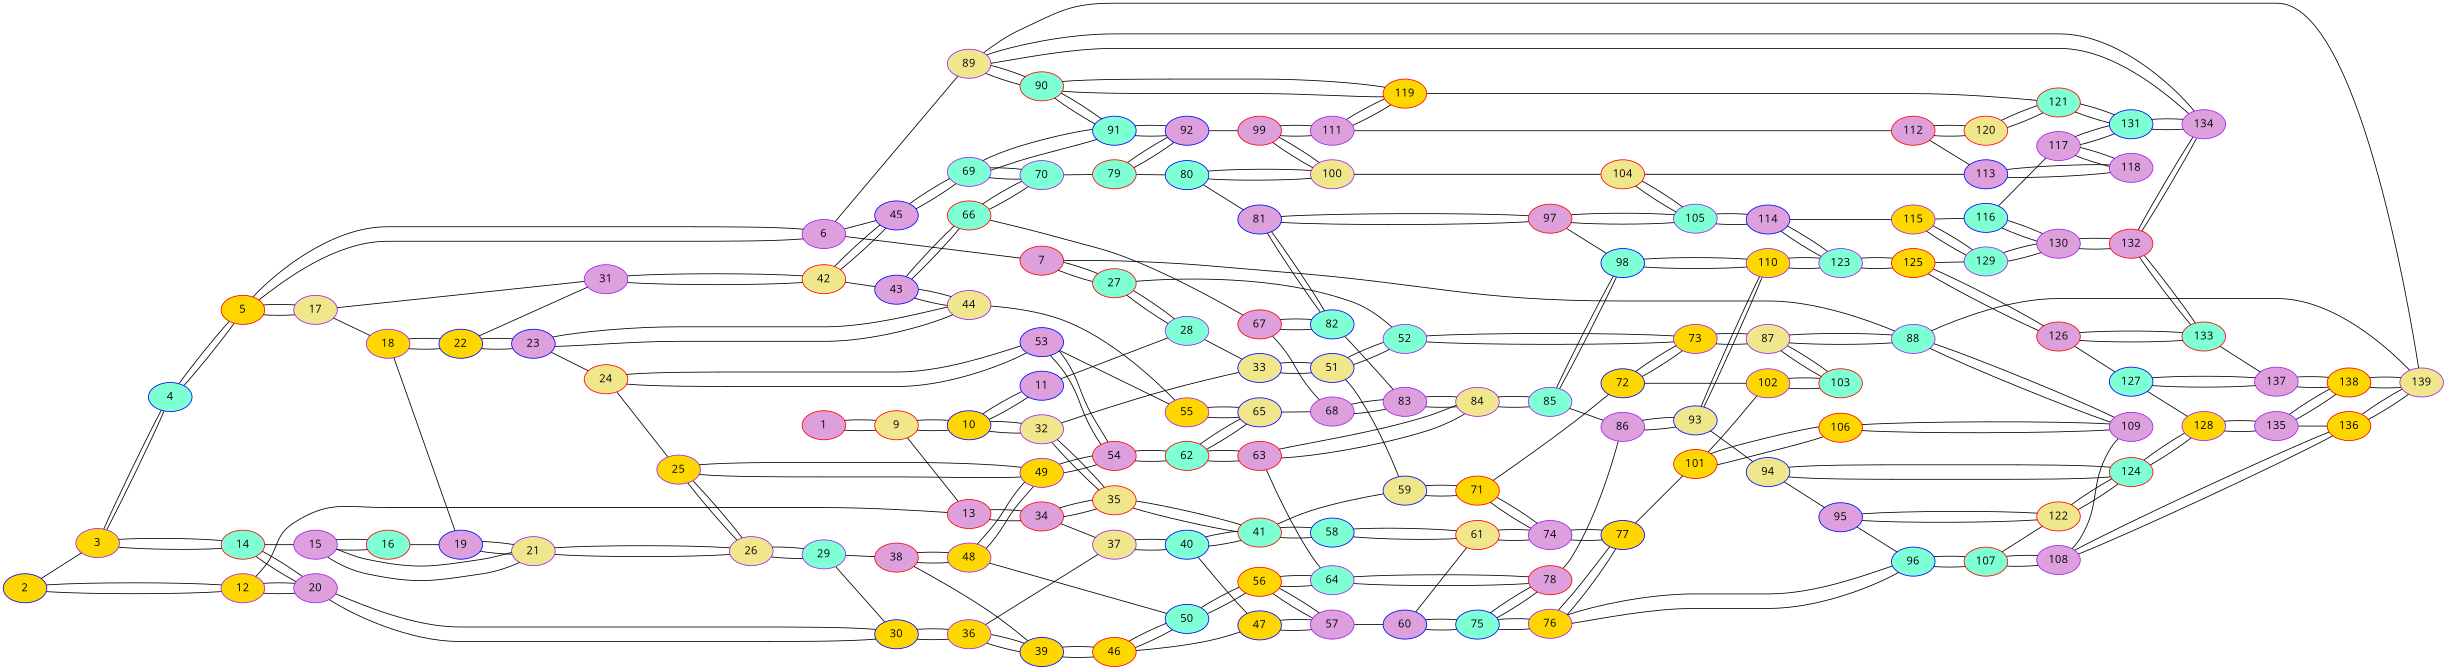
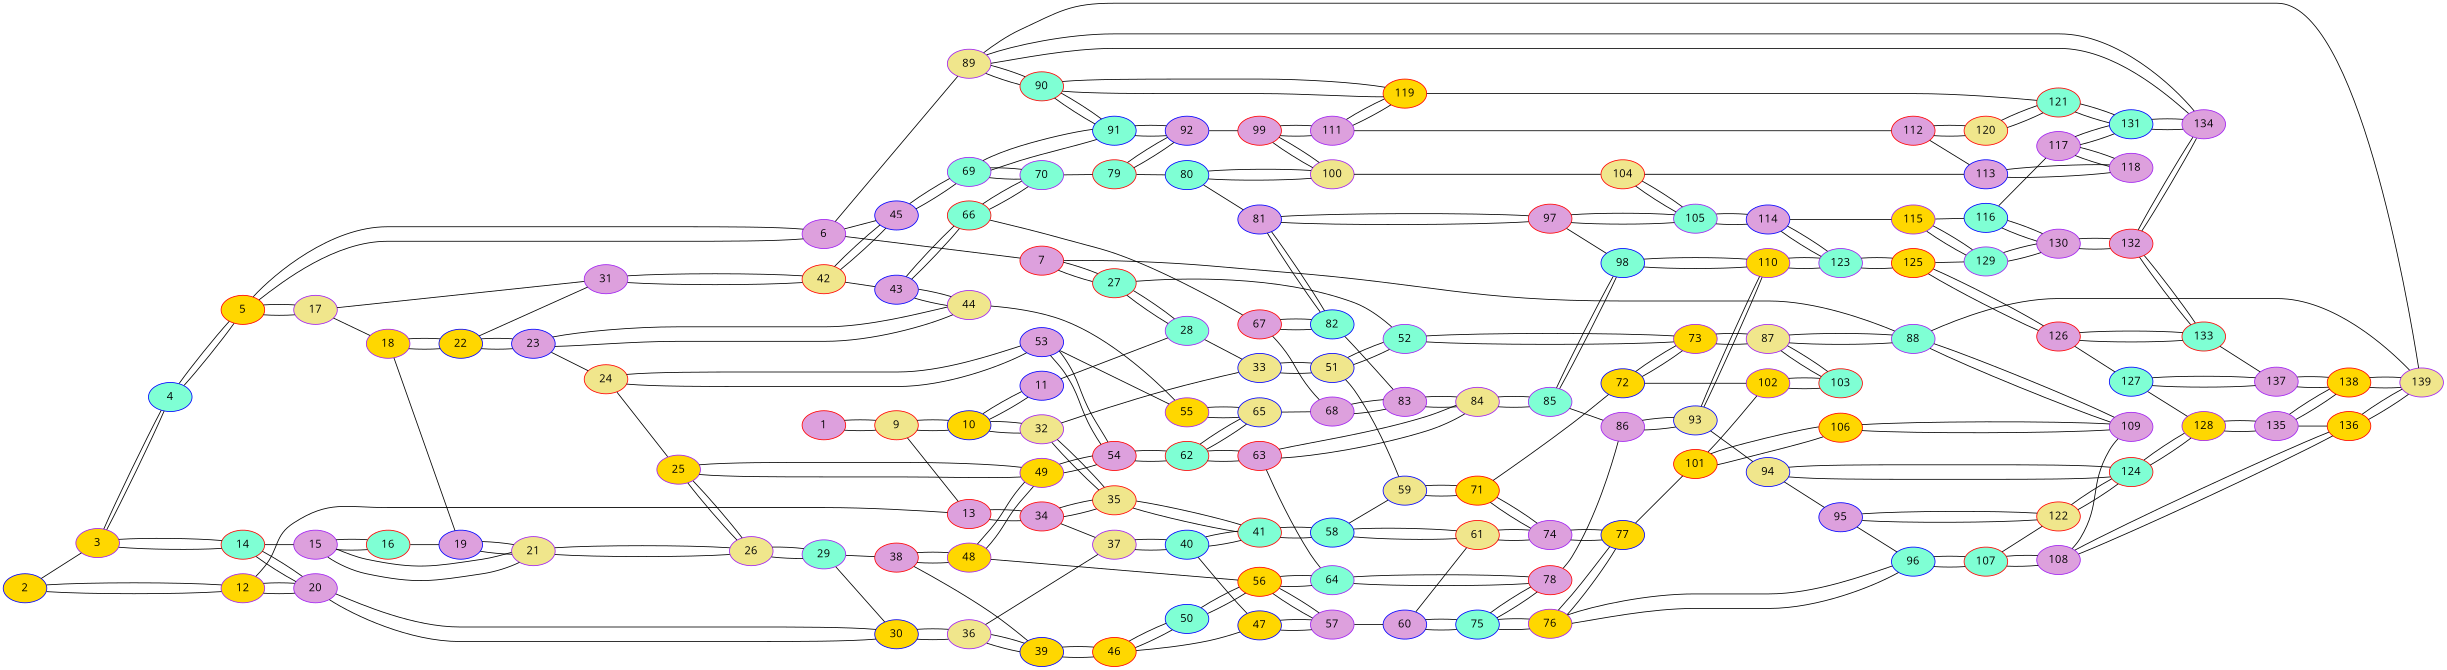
  graph {
    fontname="Open Sans"
    rankdir=LR
    node [color=purple fillcolor=plum fontname="Open Sans" style=filled]
    edge [fontname="Open Sans"]
    1 [color=red]
    9 [color=red fillcolor=khaki]
    2 [color=blue fillcolor=gold]
    3 [fillcolor=gold]
    12 [fillcolor=gold]
    10 [color=blue fillcolor=gold]
    13 [color=red]
    4 [color=blue fillcolor=aquamarine]
    14 [color=red fillcolor=aquamarine]
    20
    5 [color=red fillcolor=gold]
    15
    6
    17 [fillcolor=khaki]
    7 [color=red]
    45 [color=blue]
    89 [fillcolor=khaki]
    18 [fillcolor=gold]
    31
    27 [color=red fillcolor=aquamarine]
    88 [fillcolor=aquamarine]
    69 [fillcolor=aquamarine]
    139 [fillcolor=khaki]
    90 [color=red fillcolor=aquamarine]
    134
    28 [fillcolor=aquamarine]
    52 [fillcolor=aquamarine]
    109
    11 [color=blue]
    32 [fillcolor=khaki]
    34 [color=red]
    33 [color=blue fillcolor=khaki]
    35 [color=red fillcolor=khaki]
    30 [color=blue fillcolor=gold]
    37 [fillcolor=khaki]
    16 [color=red fillcolor=aquamarine]
    21 [fillcolor=khaki]
    19 [color=blue]
    26 [fillcolor=khaki]
    22 [color=blue fillcolor=gold]
    42 [color=red fillcolor=khaki]
    23 [color=blue]
-   36 [fillcolor=gold]
+   36 [fillcolor=khaki]
    29 [fillcolor=aquamarine]
    24 [color=red fillcolor=khaki]
    44 [fillcolor=khaki]
    25 [fillcolor=gold]
    53 [color=blue]
    55 [fillcolor=gold]
    49 [fillcolor=gold]
    54 [color=red]
    38 [color=red]
    73 [fillcolor=gold]
    51 [color=blue fillcolor=khaki]
    39 [color=blue fillcolor=gold]
    48 [fillcolor=gold]
    43 [color=blue]
    41 [color=red fillcolor=aquamarine]
    59 [color=blue fillcolor=khaki]
    40 [color=blue fillcolor=aquamarine]
    58 [color=blue fillcolor=aquamarine]
    46 [color=red fillcolor=gold]
    47 [color=blue fillcolor=gold]
    50 [color=blue fillcolor=aquamarine]
    57
    61 [color=red fillcolor=khaki]
    66 [color=red fillcolor=aquamarine]
    67 [color=red]
    70 [fillcolor=aquamarine]
    65 [color=blue fillcolor=khaki]
    91 [color=blue fillcolor=aquamarine]
    56 [color=red fillcolor=gold]
    60 [color=blue]
    62 [color=red fillcolor=aquamarine]
    64 [fillcolor=aquamarine]
    71 [color=red fillcolor=gold]
    87 [fillcolor=khaki]
    63 [color=red]
    68
    78 [color=red]
    75 [color=blue fillcolor=aquamarine]
    74
    72 [color=blue fillcolor=gold]
    76 [fillcolor=gold]
    77 [color=blue fillcolor=gold]
    84 [fillcolor=khaki]
    85 [fillcolor=aquamarine]
    86
    83
    82 [color=blue fillcolor=aquamarine]
    79 [color=red fillcolor=aquamarine]
    92 [color=blue]
    80 [color=blue fillcolor=aquamarine]
    102 [fillcolor=gold]
    103 [color=red fillcolor=aquamarine]
    101 [color=red fillcolor=gold]
    96 [color=blue fillcolor=aquamarine]
    107 [color=red fillcolor=aquamarine]
    106 [color=red fillcolor=gold]
    93 [color=blue fillcolor=khaki]
    81 [color=blue]
    100 [fillcolor=khaki]
    99 [color=red]
    97 [color=red]
    104 [color=red fillcolor=khaki]
    98 [color=blue fillcolor=aquamarine]
    105 [fillcolor=aquamarine]
    110 [fillcolor=gold]
    94 [color=blue fillcolor=khaki]
    119 [color=red fillcolor=gold]
    121 [color=red fillcolor=aquamarine]
    111
    95 [color=blue]
    124 [color=red fillcolor=aquamarine]
    123 [fillcolor=aquamarine]
    122 [color=red fillcolor=khaki]
    128 [fillcolor=gold]
    108
    114 [color=blue]
    112 [color=red]
    113 [color=blue]
    118
    115 [fillcolor=gold]
    136 [color=red fillcolor=gold]
    125 [color=red fillcolor=gold]
    120 [color=red fillcolor=khaki]
    116 [color=blue fillcolor=aquamarine]
    129 [fillcolor=aquamarine]
    117
    130
    131 [color=blue fillcolor=aquamarine]
    132 [color=red]
    126 [color=red]
    135
    127 [color=blue fillcolor=aquamarine]
    133 [color=red fillcolor=aquamarine]
    137
    138 [color=red fillcolor=gold]
    1 -- 9
    1 -- 9
    9 -- 10
    9 -- 10
    9 -- 13
    2 -- 3
    2 -- 12
    2 -- 12
    3 -- 4
    3 -- 4
    3 -- 14
    3 -- 14
    12 -- 13
    12 -- 20
    12 -- 20
    10 -- 11
    10 -- 11
    10 -- 32
    10 -- 32
    13 -- 34
    13 -- 34
    4 -- 5
    4 -- 5
    14 -- 20
    14 -- 20
    14 -- 15
    20 -- 30
    20 -- 30
    5 -- 6
    5 -- 6
    5 -- 17
    5 -- 17
    15 -- 16
    15 -- 16
    15 -- 21
    15 -- 21
    6 -- 7
    6 -- 45
    6 -- 89
    17 -- 18
    17 -- 31
    7 -- 27
    7 -- 27
    7 -- 88
    45 -- 69
    45 -- 69
    89 -- 139
    89 -- 90
    89 -- 90
    89 -- 134
    89 -- 134
    18 -- 19
    18 -- 22
    18 -- 22
    31 -- 42
    31 -- 42
    27 -- 28
    27 -- 28
    27 -- 52
    88 -- 139
    88 -- 109
    88 -- 109
    69 -- 70
    69 -- 70
    69 -- 91
    69 -- 91
    90 -- 91
    90 -- 91
    90 -- 119
    90 -- 119
    28 -- 33
    52 -- 73
    52 -- 73
    11 -- 28
    32 -- 33
    32 -- 35
    32 -- 35
    34 -- 35
    34 -- 35
    34 -- 37
    33 -- 51
    33 -- 51
    35 -- 41
    35 -- 41
    30 -- 36
    30 -- 36
    37 -- 40
    37 -- 40
    16 -- 19
    21 -- 26
    21 -- 26
    19 -- 21
    19 -- 21
    26 -- 29
    26 -- 29
    22 -- 31
    22 -- 23
    22 -- 23
    42 -- 45
    42 -- 45
    42 -- 43
    23 -- 24
    23 -- 44
    23 -- 44
    36 -- 37
    36 -- 39
    36 -- 39
    29 -- 30
    29 -- 38
    24 -- 25
    24 -- 53
    24 -- 53
    44 -- 55
    25 -- 26
    25 -- 26
    25 -- 49
    25 -- 49
    53 -- 55
    53 -- 54
    53 -- 54
    55 -- 65
    55 -- 65
    49 -- 54
    49 -- 54
    54 -- 62
    54 -- 62
    38 -- 39
    38 -- 48
    38 -- 48
    73 -- 87
    73 -- 87
    51 -- 52
    51 -- 52
    51 -- 59
    39 -- 46
    39 -- 46
    48 -- 49
    48 -- 49
-   48 -- 50
+   48 -- 56
    43 -- 44
    43 -- 44
    43 -- 66
    43 -- 66
    41 -- 58
    41 -- 58
    59 -- 71
    59 -- 71
    40 -- 41
    40 -- 41
    40 -- 47
-   41 -- 59
+   58 -- 59
    58 -- 61
    58 -- 61
    46 -- 47
    46 -- 50
    46 -- 50
    47 -- 57
    47 -- 57
    50 -- 56
    50 -- 56
    57 -- 60
    61 -- 74
    61 -- 74
    66 -- 67
    66 -- 70
    66 -- 70
    67 -- 68
    67 -- 82
    67 -- 82
    70 -- 79
    65 -- 68
    91 -- 92
    91 -- 92
    56 -- 57
    56 -- 57
    56 -- 64
    56 -- 64
    60 -- 61
    60 -- 75
    60 -- 75
    62 -- 65
    62 -- 65
    62 -- 63
    62 -- 63
    64 -- 78
    64 -- 78
    71 -- 74
    71 -- 74
    71 -- 72
    87 -- 88
    87 -- 88
    87 -- 103
    87 -- 103
    63 -- 64
    63 -- 84
    63 -- 84
    68 -- 83
    68 -- 83
    78 -- 86
    75 -- 78
    75 -- 78
    75 -- 76
    75 -- 76
    74 -- 77
    74 -- 77
    72 -- 73
    72 -- 73
    72 -- 102
    76 -- 77
    76 -- 77
    76 -- 96
    76 -- 96
    77 -- 101
    84 -- 85
    84 -- 85
    85 -- 86
    85 -- 98
    85 -- 98
    86 -- 93
    86 -- 93
    83 -- 84
    83 -- 84
    82 -- 83
    79 -- 92
    79 -- 92
    79 -- 80
    92 -- 99
    80 -- 81
    80 -- 100
    80 -- 100
    102 -- 103
    102 -- 103
    101 -- 102
    101 -- 106
    101 -- 106
    96 -- 107
    96 -- 107
    107 -- 122
    107 -- 108
    107 -- 108
    106 -- 109
    106 -- 109
    93 -- 110
    93 -- 110
    93 -- 94
    81 -- 82
    81 -- 82
    81 -- 97
    81 -- 97
    100 -- 104
    99 -- 100
    99 -- 100
    99 -- 111
    99 -- 111
    97 -- 98
    97 -- 105
    97 -- 105
    104 -- 105
    104 -- 105
    104 -- 113
    98 -- 110
    98 -- 110
    105 -- 114
    105 -- 114
    110 -- 123
    110 -- 123
    94 -- 95
    94 -- 124
    94 -- 124
    119 -- 121
    121 -- 131
    121 -- 131
    111 -- 119
    111 -- 119
    111 -- 112
    95 -- 96
    95 -- 122
    95 -- 122
    124 -- 128
    124 -- 128
    123 -- 125
    123 -- 125
    122 -- 124
    122 -- 124
    128 -- 135
    128 -- 135
    108 -- 109
    108 -- 136
    108 -- 136
    114 -- 123
    114 -- 123
    114 -- 115
    112 -- 113
    112 -- 120
    112 -- 120
    113 -- 118
    113 -- 118
    115 -- 116
    115 -- 129
    115 -- 129
    136 -- 139
    136 -- 139
    125 -- 129
    125 -- 126
    125 -- 126
    120 -- 121
    120 -- 121
    116 -- 117
    116 -- 130
    116 -- 130
    129 -- 130
    129 -- 130
    117 -- 118
    117 -- 118
    117 -- 131
    117 -- 131
    130 -- 132
    130 -- 132
    131 -- 134
    131 -- 134
    132 -- 134
    132 -- 134
    132 -- 133
    132 -- 133
    126 -- 127
    126 -- 133
    126 -- 133
    135 -- 136
    135 -- 138
    135 -- 138
    127 -- 128
    127 -- 137
    127 -- 137
    133 -- 137
    137 -- 138
    137 -- 138
    138 -- 139
    138 -- 139
  }
